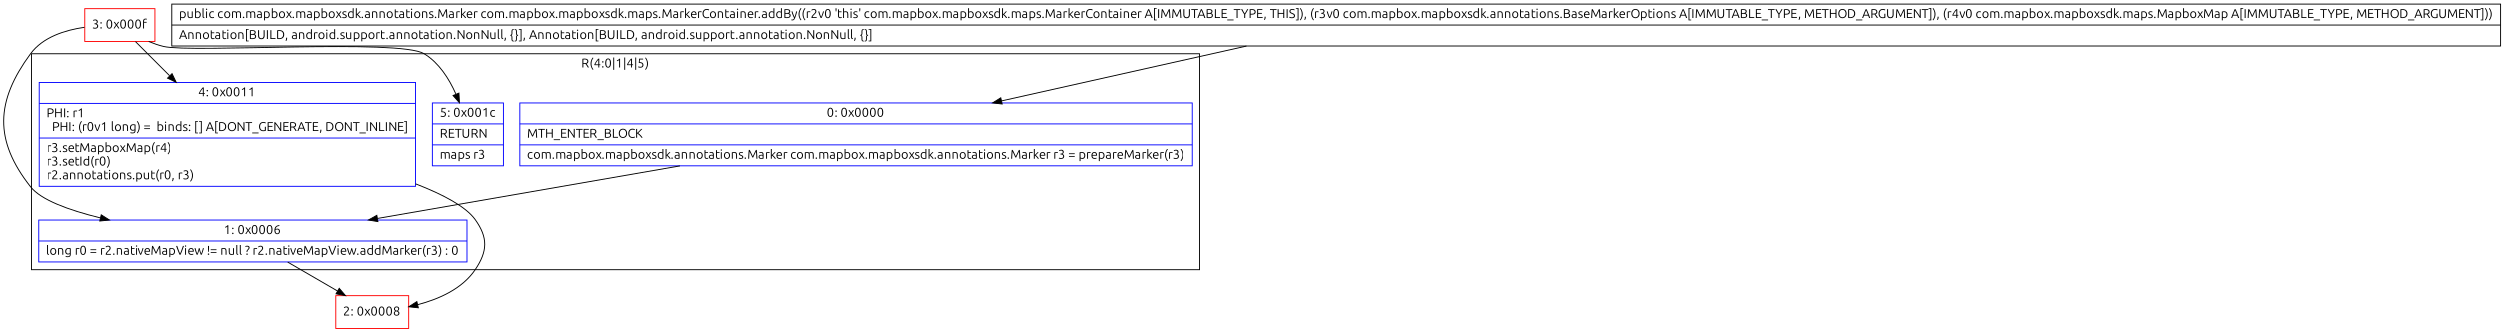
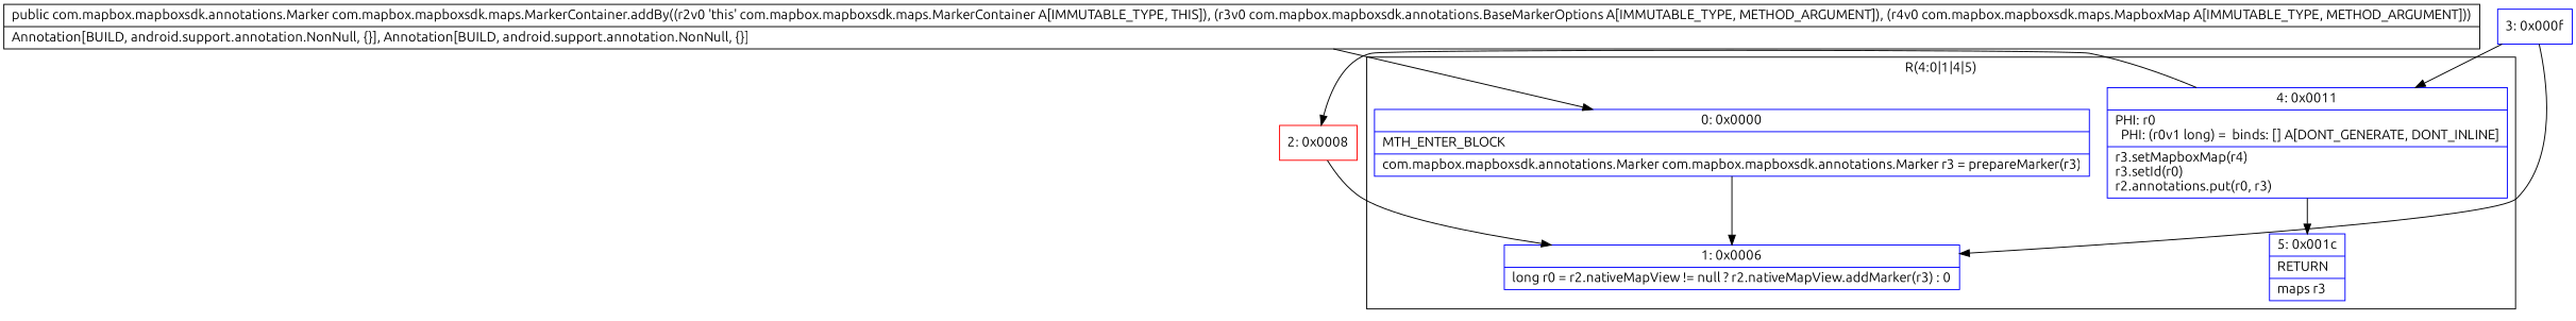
  digraph {
    fontname=Ubuntu
    node [color=blue fontname=Ubuntu shape=record]
    edge [fontname=Ubuntu]
    n1 [label="{0\:\ 0x0000|MTH_ENTER_BLOCK\l|com.mapbox.mapboxsdk.annotations.Marker com.mapbox.mapboxsdk.annotations.Marker r3 = prepareMarker(r3)\l}"]
    n2 [label="{1\:\ 0x0006|long r0 = r2.nativeMapView != null ? r2.nativeMapView.addMarker(r3) : 0\l}"]
-   n3 [label="{4\:\ 0x0011|PHI: r1 \l  PHI: (r0v1 long) =  binds: [] A[DONT_GENERATE, DONT_INLINE]\l|r3.setMapboxMap(r4)\lr3.setId(r0)\lr2.annotations.put(r0, r3)\l}"]
+   n3 [label="{4\:\ 0x0011|PHI: r0 \l  PHI: (r0v1 long) =  binds: [] A[DONT_GENERATE, DONT_INLINE]\l|r3.setMapboxMap(r4)\lr3.setId(r0)\lr2.annotations.put(r0, r3)\l}"]
    n4 [label="{5\:\ 0x001c|RETURN\l|maps r3\l}"]
    n5 [color=red label="{2\:\ 0x0008}"]
-   n6 [color=red label="{3\:\ 0x000f}"]
+   n6 [label="{3\:\ 0x000f}"]
    n7 [label="{public com.mapbox.mapboxsdk.annotations.Marker com.mapbox.mapboxsdk.maps.MarkerContainer.addBy((r2v0 'this' com.mapbox.mapboxsdk.maps.MarkerContainer A[IMMUTABLE_TYPE, THIS]), (r3v0 com.mapbox.mapboxsdk.annotations.BaseMarkerOptions A[IMMUTABLE_TYPE, METHOD_ARGUMENT]), (r4v0 com.mapbox.mapboxsdk.maps.MapboxMap A[IMMUTABLE_TYPE, METHOD_ARGUMENT]))  | Annotation[BUILD, android.support.annotation.NonNull, \{\}], Annotation[BUILD, android.support.annotation.NonNull, \{\}]\l}" color=""]
    subgraph cluster_1 {
      label="R(4:0|1|4|5)"
      n1
      n2
      n3
      n4
    }
    n1 -> n2
-   n2 -> n5
-   n6 -> n4
+   n5 -> n2
+   n3 -> n4
    n3 -> n5
    n6 -> n2
    n6 -> n3
    n7 -> n1
  }
